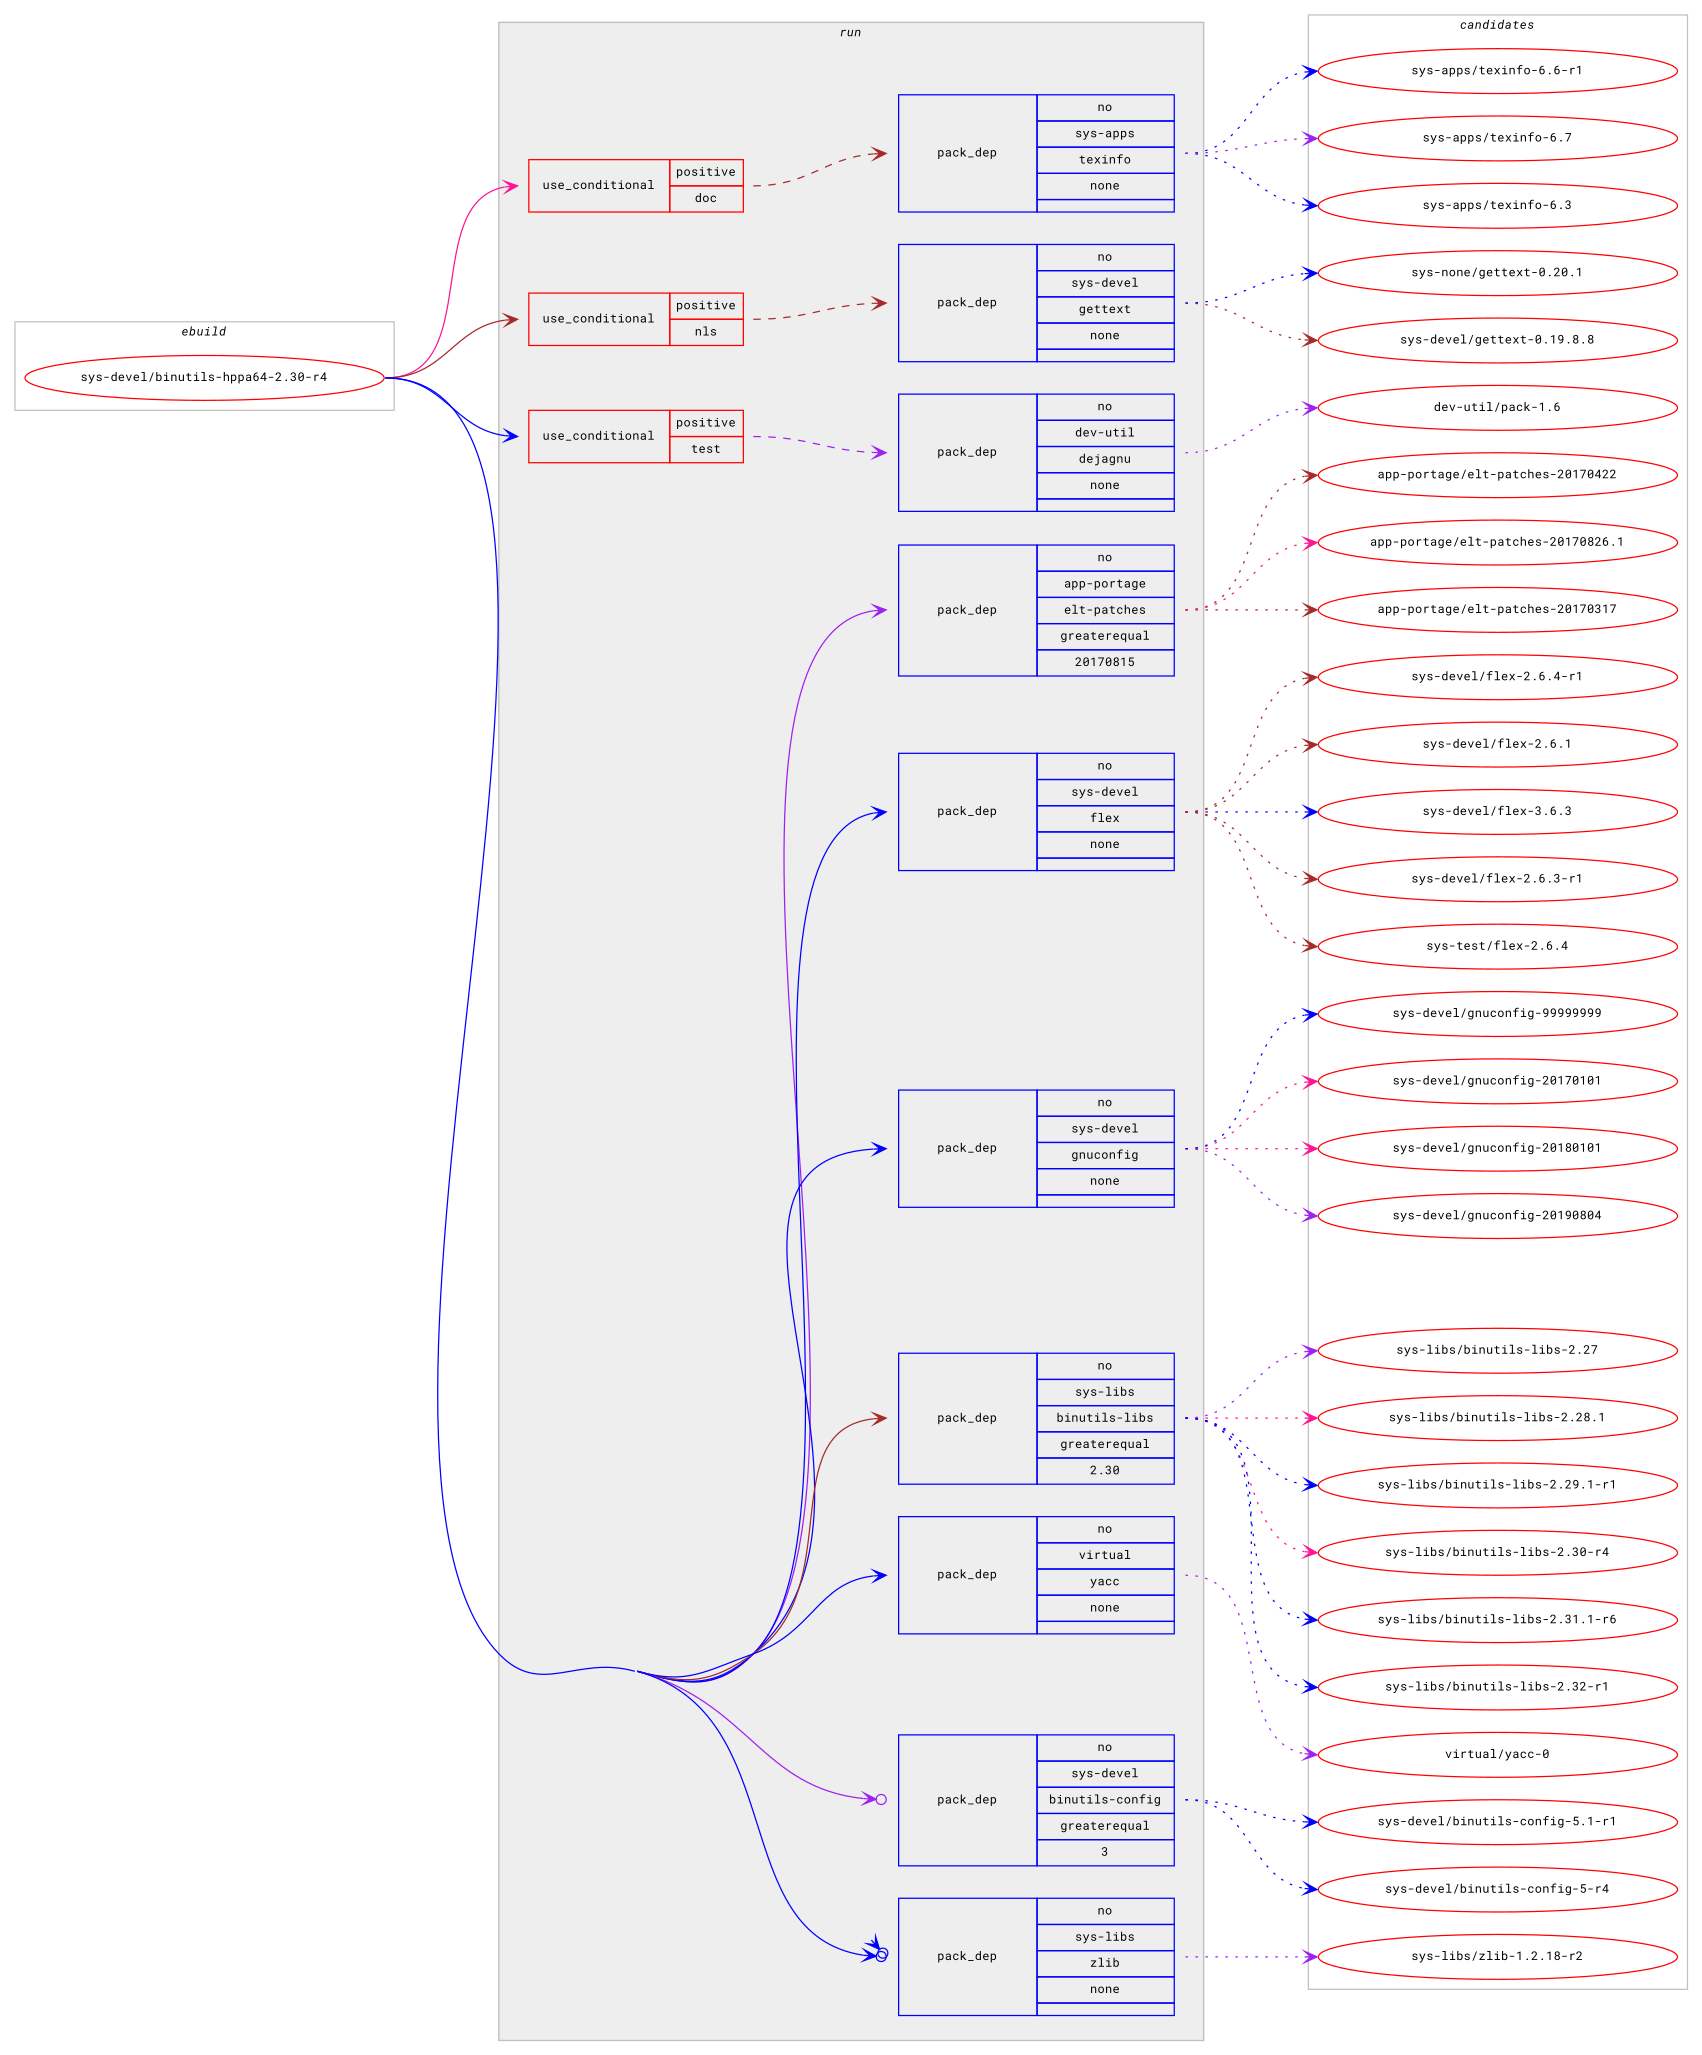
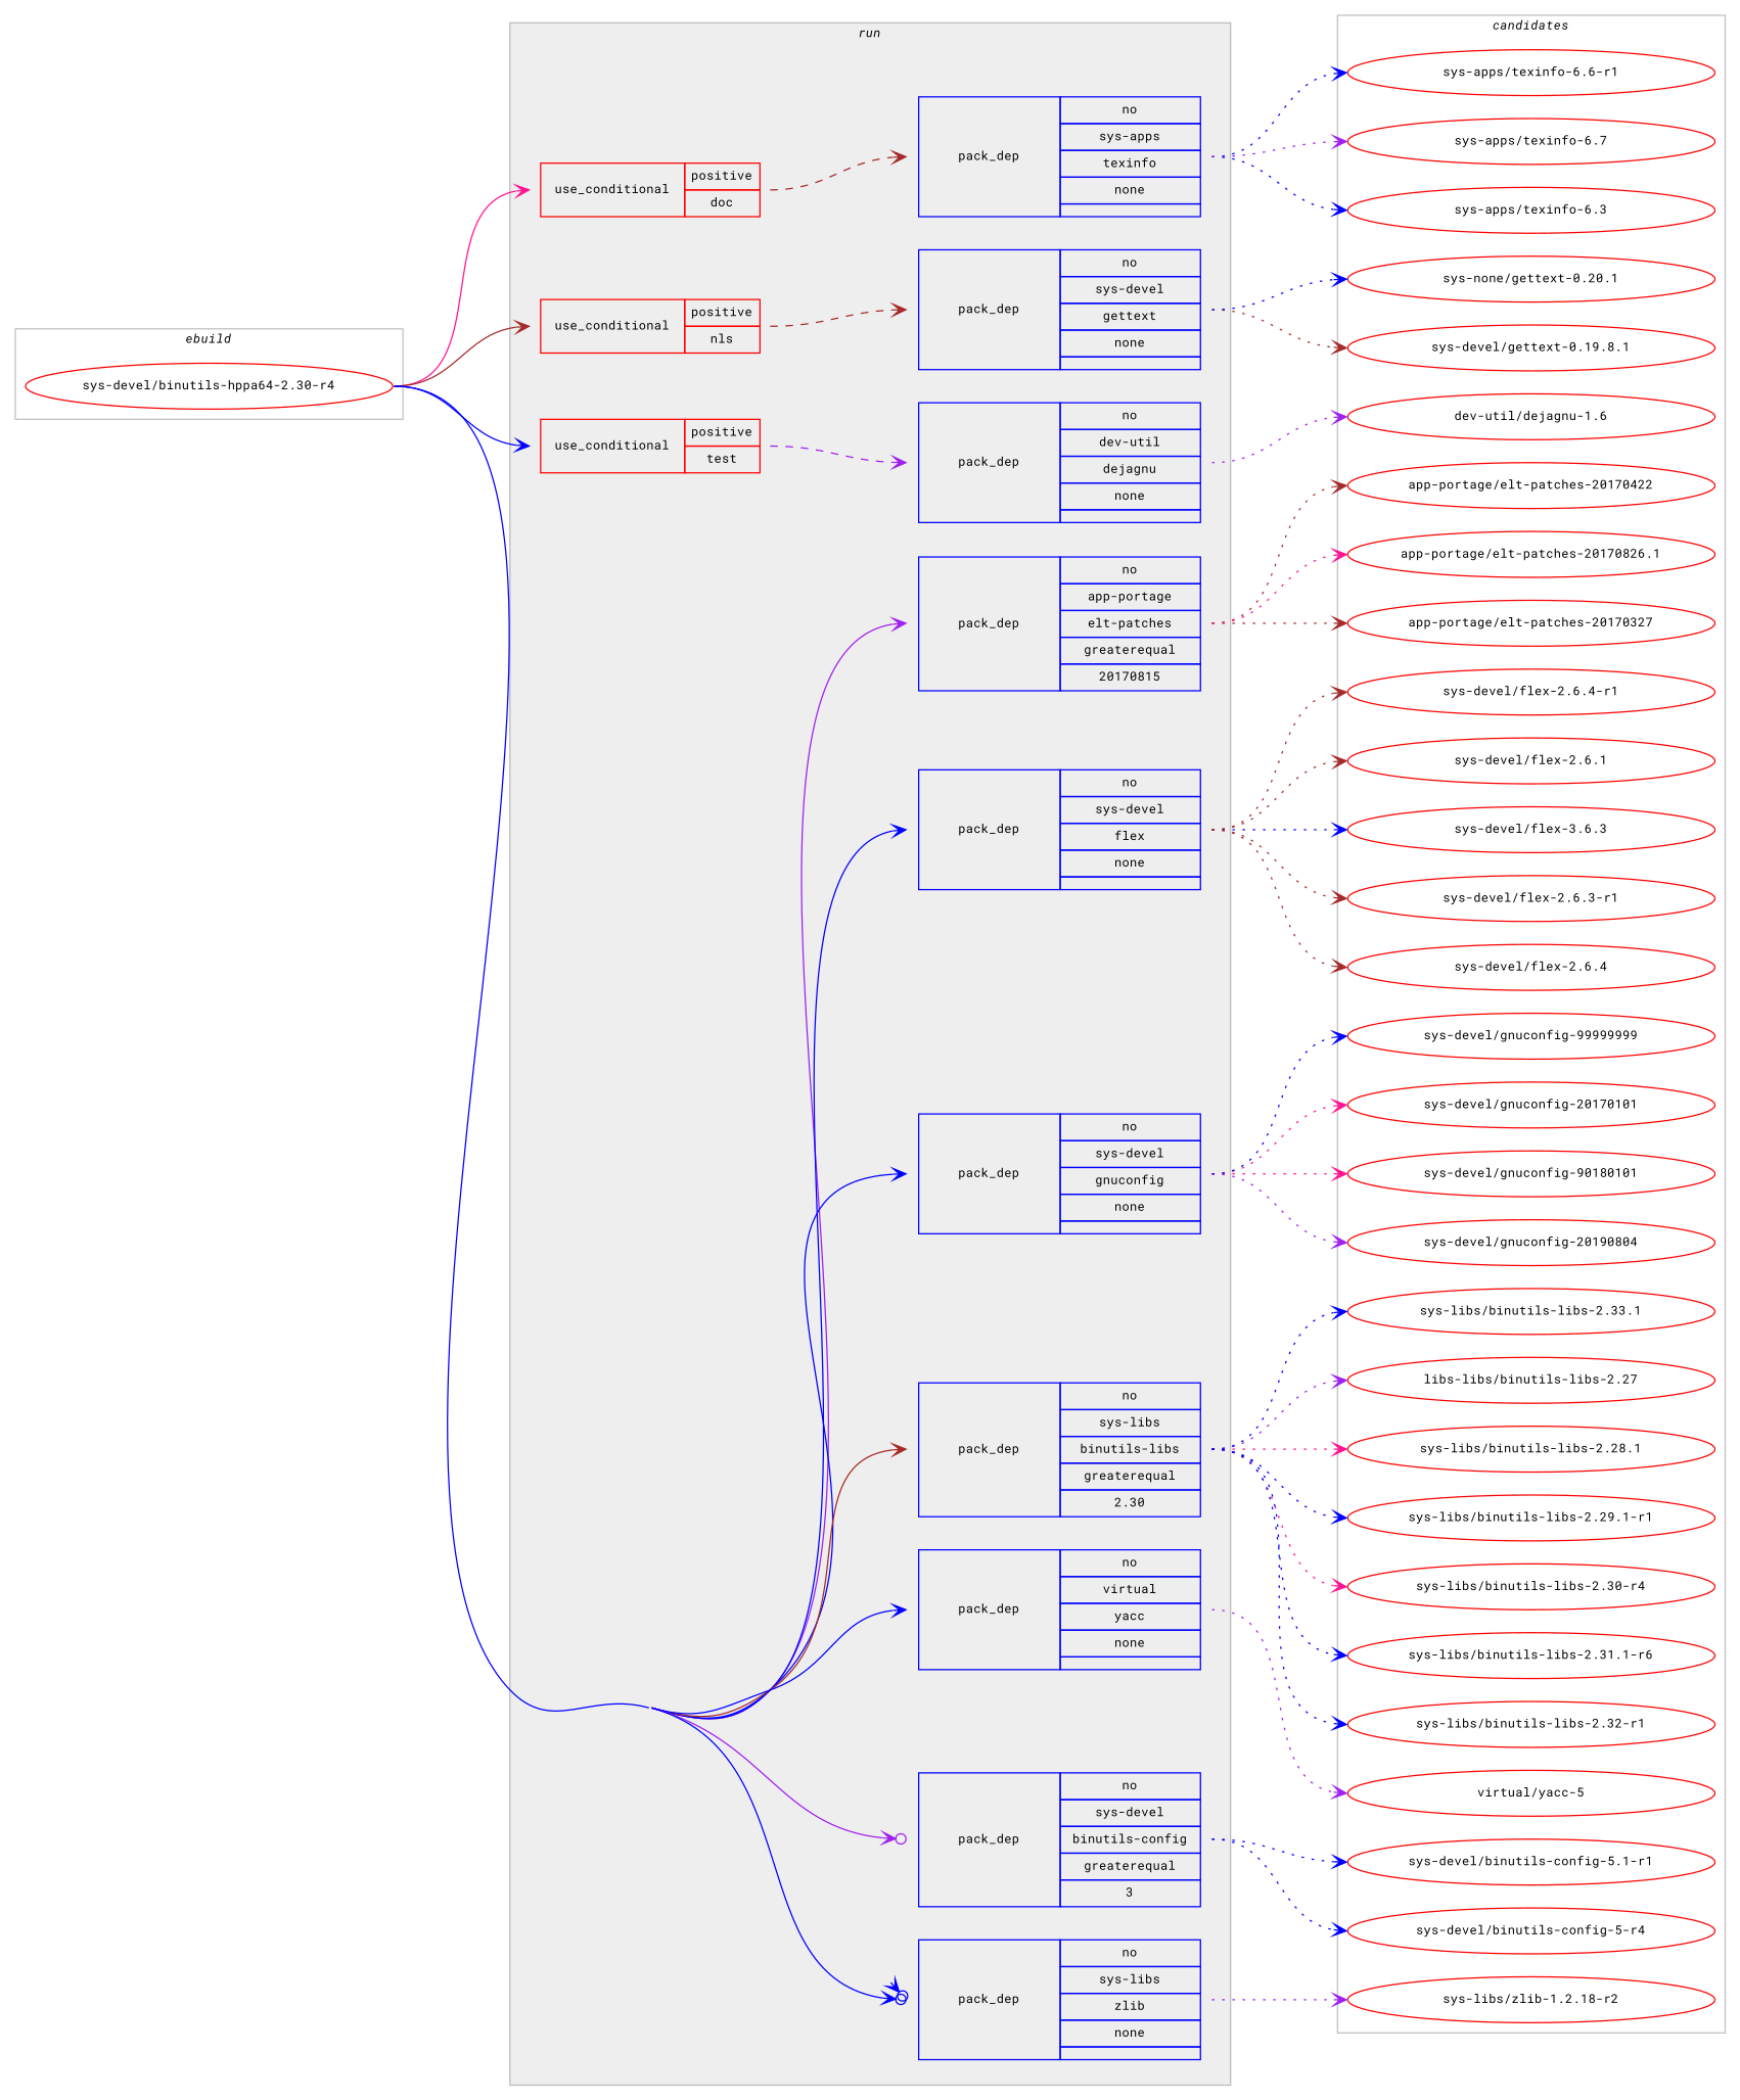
  digraph {
    compound=true
    concentrate=true
    fontname="Roboto Mono"
    fontsize=10
    newrank=true
    rankdir=LR
    ranksep=1.5
    node [color=red fontname="Roboto Mono" fontsize=10]
    edge [arrowhead=vee color=blue fontname="Roboto Mono" headport=w style=dotted tailport=e weight=100]
    n1 [label="sys-devel/binutils-hppa64-2.30-r4" width=4]
    n2 [color=blue label=<<TABLE BORDER="0" CELLBORDER="1" CELLSPACING="0" CELLPADDING="4" WIDTH="220"><TR><TD ROWSPAN="6" CELLPADDING="30">pack_dep</TD></TR><TR><TD WIDTH="110">no</TD></TR><TR><TD>sys-apps</TD></TR><TR><TD>texinfo</TD></TR><TR><TD>none</TD></TR><TR><TD></TD></TR></TABLE>> shape=none]
    n3 [label=<<TABLE BORDER="0" CELLBORDER="1" CELLSPACING="0" CELLPADDING="4"><TR><TD ROWSPAN="3" CELLPADDING="10">use_conditional</TD></TR><TR><TD>positive</TD></TR><TR><TD>doc</TD></TR></TABLE>> shape=none]
    n4 [color=blue label=<<TABLE BORDER="0" CELLBORDER="1" CELLSPACING="0" CELLPADDING="4" WIDTH="220"><TR><TD ROWSPAN="6" CELLPADDING="30">pack_dep</TD></TR><TR><TD WIDTH="110">no</TD></TR><TR><TD>sys-devel</TD></TR><TR><TD>gettext</TD></TR><TR><TD>none</TD></TR><TR><TD></TD></TR></TABLE>> shape=none]
    n5 [label=<<TABLE BORDER="0" CELLBORDER="1" CELLSPACING="0" CELLPADDING="4"><TR><TD ROWSPAN="3" CELLPADDING="10">use_conditional</TD></TR><TR><TD>positive</TD></TR><TR><TD>nls</TD></TR></TABLE>> shape=none]
    n6 [color=blue label=<<TABLE BORDER="0" CELLBORDER="1" CELLSPACING="0" CELLPADDING="4" WIDTH="220"><TR><TD ROWSPAN="6" CELLPADDING="30">pack_dep</TD></TR><TR><TD WIDTH="110">no</TD></TR><TR><TD>dev-util</TD></TR><TR><TD>dejagnu</TD></TR><TR><TD>none</TD></TR><TR><TD></TD></TR></TABLE>> shape=none]
    n7 [label=<<TABLE BORDER="0" CELLBORDER="1" CELLSPACING="0" CELLPADDING="4"><TR><TD ROWSPAN="3" CELLPADDING="10">use_conditional</TD></TR><TR><TD>positive</TD></TR><TR><TD>test</TD></TR></TABLE>> shape=none]
    n8 [color=blue label=<<TABLE BORDER="0" CELLBORDER="1" CELLSPACING="0" CELLPADDING="4" WIDTH="220"><TR><TD ROWSPAN="6" CELLPADDING="30">pack_dep</TD></TR><TR><TD WIDTH="110">no</TD></TR><TR><TD>app-portage</TD></TR><TR><TD>elt-patches</TD></TR><TR><TD>greaterequal</TD></TR><TR><TD>20170815</TD></TR></TABLE>> shape=none]
    n9 [color=blue label=<<TABLE BORDER="0" CELLBORDER="1" CELLSPACING="0" CELLPADDING="4" WIDTH="220"><TR><TD ROWSPAN="6" CELLPADDING="30">pack_dep</TD></TR><TR><TD WIDTH="110">no</TD></TR><TR><TD>sys-devel</TD></TR><TR><TD>flex</TD></TR><TR><TD>none</TD></TR><TR><TD></TD></TR></TABLE>> shape=none]
    n10 [color=blue label=<<TABLE BORDER="0" CELLBORDER="1" CELLSPACING="0" CELLPADDING="4" WIDTH="220"><TR><TD ROWSPAN="6" CELLPADDING="30">pack_dep</TD></TR><TR><TD WIDTH="110">no</TD></TR><TR><TD>sys-devel</TD></TR><TR><TD>gnuconfig</TD></TR><TR><TD>none</TD></TR><TR><TD></TD></TR></TABLE>> shape=none]
    n11 [color=blue label=<<TABLE BORDER="0" CELLBORDER="1" CELLSPACING="0" CELLPADDING="4" WIDTH="220"><TR><TD ROWSPAN="6" CELLPADDING="30">pack_dep</TD></TR><TR><TD WIDTH="110">no</TD></TR><TR><TD>sys-libs</TD></TR><TR><TD>binutils-libs</TD></TR><TR><TD>greaterequal</TD></TR><TR><TD>2.30</TD></TR></TABLE>> shape=none]
    n12 [color=blue label=<<TABLE BORDER="0" CELLBORDER="1" CELLSPACING="0" CELLPADDING="4" WIDTH="220"><TR><TD ROWSPAN="6" CELLPADDING="30">pack_dep</TD></TR><TR><TD WIDTH="110">no</TD></TR><TR><TD>virtual</TD></TR><TR><TD>yacc</TD></TR><TR><TD>none</TD></TR><TR><TD></TD></TR></TABLE>> shape=none]
    n13 [color=blue label=<<TABLE BORDER="0" CELLBORDER="1" CELLSPACING="0" CELLPADDING="4" WIDTH="220"><TR><TD ROWSPAN="6" CELLPADDING="30">pack_dep</TD></TR><TR><TD WIDTH="110">no</TD></TR><TR><TD>sys-devel</TD></TR><TR><TD>binutils-config</TD></TR><TR><TD>greaterequal</TD></TR><TR><TD>3</TD></TR></TABLE>> shape=none]
    n14 [color=blue label=<<TABLE BORDER="0" CELLBORDER="1" CELLSPACING="0" CELLPADDING="4" WIDTH="220"><TR><TD ROWSPAN="6" CELLPADDING="30">pack_dep</TD></TR><TR><TD WIDTH="110">no</TD></TR><TR><TD>sys-libs</TD></TR><TR><TD>zlib</TD></TR><TR><TD>none</TD></TR><TR><TD></TD></TR></TABLE>> shape=none]
    n15 [label="sys-apps/texinfo-6.3" width=4]
    n16 [label="sys-apps/texinfo-6.6-r1" width=4]
    n17 [label="sys-apps/texinfo-6.7" width=4]
-   n18 [label="sys-devel/gettext-0.19.8.8" width=4]
+   n18 [label="sys-devel/gettext-0.19.8.1" width=4]
    n19 [label="sys-none/gettext-0.20.1" width=4]
-   n20 [label="dev-util/pack-1.6" width=4]
+   n20 [label="dev-util/dejagnu-1.6" width=4]
    n21 [label="sys-devel/flex-2.6.1" width=4]
    n22 [label="sys-devel/flex-3.6.3" width=4]
    n23 [label="sys-devel/flex-2.6.3-r1" width=4]
-   n24 [label="sys-test/flex-2.6.4" width=4]
+   n24 [label="sys-devel/flex-2.6.4" width=4]
    n25 [label="sys-devel/flex-2.6.4-r1" width=4]
-   n26 [label="app-portage/elt-patches-20170317" width=4]
+   n26 [label="app-portage/elt-patches-20170327" width=4]
    n27 [label="app-portage/elt-patches-20170422" width=4]
    n28 [label="app-portage/elt-patches-20170826.1" width=4]
    n29 [label="sys-devel/gnuconfig-20170101" width=4]
-   n30 [label="sys-devel/gnuconfig-20180101" width=4]
+   n30 [label="sys-devel/gnuconfig-90180101" width=4]
    n31 [label="sys-devel/gnuconfig-20190804" width=4]
    n32 [label="sys-devel/gnuconfig-99999999" width=4]
-   n33 [label="sys-libs/binutils-libs-2.27" width=4]
+   n33 [label="libs-libs/binutils-libs-2.27" width=4]
    n34 [label="sys-libs/binutils-libs-2.28.1" width=4]
    n35 [label="sys-libs/binutils-libs-2.29.1-r1" width=4]
    n36 [label="sys-libs/binutils-libs-2.30-r4" width=4]
    n37 [label="sys-libs/binutils-libs-2.31.1-r6" width=4]
    n38 [label="sys-libs/binutils-libs-2.32-r1" width=4]
-   n40 [label="virtual/yacc-0" width=4]
+   n39 [label="sys-libs/binutils-libs-2.33.1" width=4]
+   n40 [label="virtual/yacc-5" width=4]
    n41 [label="sys-devel/binutils-config-5-r4" width=4]
    n42 [label="sys-devel/binutils-config-5.1-r1" width=4]
    n43 [label="sys-libs/zlib-1.2.18-r2" width=4]
    subgraph cluster_1 {
      color=gray
      label=<<i>ebuild</i>>
      rank=same
      n1
    }
    subgraph cluster_2 {
      color=gray
      label=<<i>dependencies</i>>
      subgraph cluster_3 {
        color=gray
        fillcolor="#eeeeee"
        label=<<i>compile</i>>
        style=filled
        subgraph sub_4 {
          color=gray
          fillcolor="#eeeeee"
          label=<<i>compile</i>>
          style=filled
          n3
          subgraph sub_5 {
            color=gray
            fillcolor="#eeeeee"
            label=<<i>compile</i>>
            style=filled
            n2
          }
        }
        subgraph sub_6 {
          color=gray
          fillcolor="#eeeeee"
          label=<<i>compile</i>>
          style=filled
          n5
          subgraph sub_7 {
            color=gray
            fillcolor="#eeeeee"
            label=<<i>compile</i>>
            style=filled
            n4
          }
        }
        subgraph sub_8 {
          color=gray
          fillcolor="#eeeeee"
          label=<<i>compile</i>>
          style=filled
          n7
          subgraph sub_9 {
            color=gray
            fillcolor="#eeeeee"
            label=<<i>compile</i>>
            style=filled
            n6
          }
        }
        subgraph sub_10 {
          color=gray
          fillcolor="#eeeeee"
          label=<<i>compile</i>>
          style=filled
          n8
        }
        subgraph sub_11 {
          color=gray
          fillcolor="#eeeeee"
          label=<<i>compile</i>>
          style=filled
          n9
        }
        subgraph sub_12 {
          color=gray
          fillcolor="#eeeeee"
          label=<<i>compile</i>>
          style=filled
          n10
        }
        subgraph sub_13 {
          color=gray
          fillcolor="#eeeeee"
          label=<<i>compile</i>>
          style=filled
          n11
        }
        subgraph sub_14 {
          color=gray
          fillcolor="#eeeeee"
          label=<<i>compile</i>>
          style=filled
          n12
        }
      }
      subgraph cluster_15 {
        color=gray
        fillcolor="#eeeeee"
        label=<<i>compile and run</i>>
        style=filled
        subgraph sub_16 {
          color=gray
          fillcolor="#eeeeee"
          label=<<i>compile and run</i>>
          style=filled
          n13
        }
        subgraph sub_17 {
          color=gray
          fillcolor="#eeeeee"
          label=<<i>compile and run</i>>
          style=filled
          n14
        }
      }
      subgraph cluster_18 {
        color=gray
        fillcolor="#eeeeee"
        label=<<i>run</i>>
        style=filled
      }
    }
    subgraph cluster_19 {
      color=gray
      label=<<i>candidates</i>>
      rank=same
      subgraph sub_20 {
        color=black
        label=<<i>candidates</i>>
        nodesep=1
        rank=same
        n15
        n16
        n17
      }
      subgraph sub_21 {
        color=black
        label=<<i>candidates</i>>
        nodesep=1
        rank=same
        n18
        n19
      }
      subgraph sub_22 {
        color=black
        label=<<i>candidates</i>>
        nodesep=1
        rank=same
        n20
      }
      subgraph sub_23 {
        color=black
        label=<<i>candidates</i>>
        nodesep=1
        rank=same
        n21
        n22
        n23
        n24
        n25
      }
      subgraph sub_24 {
        color=black
        label=<<i>candidates</i>>
        nodesep=1
        rank=same
        n26
        n27
        n28
      }
      subgraph sub_25 {
        color=black
        label=<<i>candidates</i>>
        nodesep=1
        rank=same
        n29
        n30
        n31
        n32
      }
      subgraph sub_26 {
        color=black
        label=<<i>candidates</i>>
        nodesep=1
        rank=same
        n33
        n34
        n35
        n36
        n37
        n38
+       n39
      }
      subgraph sub_27 {
        color=black
        label=<<i>candidates</i>>
        nodesep=1
        rank=same
        n40
      }
      subgraph sub_28 {
        color=black
        label=<<i>candidates</i>>
        nodesep=1
        rank=same
        n41
        n42
      }
      subgraph sub_29 {
        color=black
        label=<<i>candidates</i>>
        nodesep=1
        rank=same
        n43
      }
    }
    n1 -> n3 [color=deeppink style=solid weight=20]
    n1 -> n5 [color=brown style=solid weight=20]
    n1 -> n7 [style=solid weight=20]
    n1 -> n8 [color=purple style=solid weight=20]
    n1 -> n9 [style=solid weight=20]
    n1 -> n10 [style=solid weight=20]
    n1 -> n11 [color=brown style=solid weight=20]
    n1 -> n12 [style=solid weight=20]
    n1 -> n13 [arrowhead=odotvee color=purple style=solid weight=20]
    n1 -> n14 [arrowhead=odotvee style=solid weight=20]
    n2 -> n15
    n2 -> n16
    n2 -> n17 [color=purple]
    n3 -> n2 [color=brown style=dashed weight=20]
    n4 -> n18 [color=brown]
    n4 -> n19
    n5 -> n4 [color=brown style=dashed weight=20]
    n6 -> n20 [color=purple]
    n7 -> n6 [color=purple style=dashed weight=20]
    n8 -> n26 [color=brown]
    n8 -> n27 [color=brown]
    n8 -> n28 [color=deeppink]
    n9 -> n21 [color=brown]
    n9 -> n22
    n9 -> n23 [color=brown]
    n9 -> n24 [color=brown]
    n9 -> n25 [color=brown]
    n10 -> n29 [color=deeppink]
    n10 -> n30 [color=deeppink]
    n10 -> n31 [color=purple]
    n10 -> n32
    n11 -> n33 [color=purple]
    n11 -> n34 [color=deeppink]
    n11 -> n35
    n11 -> n36 [color=deeppink]
    n11 -> n37
    n11 -> n38
+   n11 -> n39
    n12 -> n40 [color=purple]
    n13 -> n41
    n13 -> n42
    n14 -> n43 [color=purple]
  }
